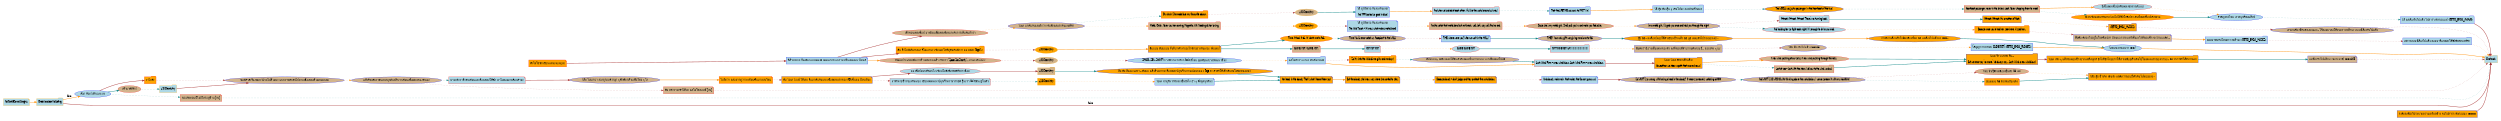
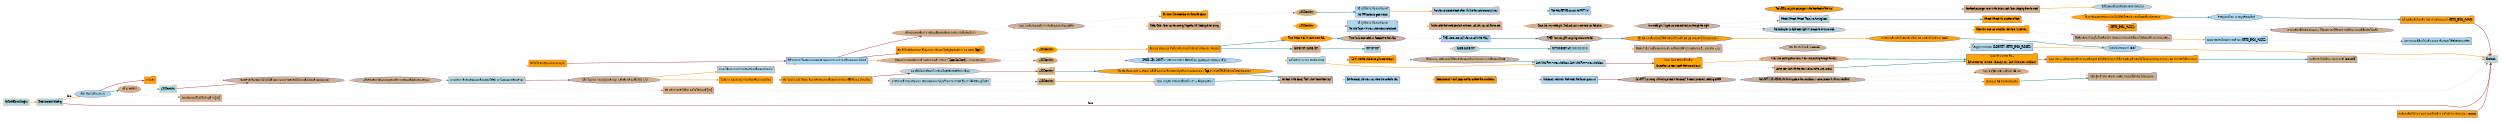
  digraph {
    fontname="Patrick Hand"
    rankdir=LR
    node [color=blue fillcolor=lightblue fontname="Patrick Hand" shape=ellipse style=filled]
    edge [color=darkorange fontname="Patrick Hand" style=dotted]
    "AoiRank5Convo8 begins." [color=orange shape=note]
    n2 [color=orange label="Check boolean AoiDating" shape=folder]
    n3 [label="ก๊อก ก๊อก! เค้าเองงงงง"]
    "Chat ends." [color=orange shape=folder]
    n5 [color=red fillcolor=orange label="ว่าไงจ๊ะ" shape=folder]
    n6 [color=red fillcolor=tan label="เข้ามาสิที่รัก!"]
    n7 [color=red fillcolor=tan label="ขออภัยตอนนี้ไม่มีใครอยู่บ้าน [จบ]" shape=note]
    n8 [fillcolor=tan label="พอดีกำลังร้องเพลงโปรดไปด้วยน่ะ แบบว่าขยับตัวไปตามเนื้อเพลงด้วยตลอดเลย"]
    n9 [color=orange label="+10 Chemistry" shape=folder]
    n10 [fillcolor=tan label="แล้วก็สงสัยว่ามันคงสนุกดีนะถ้าเราเขียนเนื้อเพลงของตัวเอง"]
    n11 [color=red fillcolor=orange label="ถึงไม่ใช่นักเขียนแต่จะลองดูนะ" shape=note]
    n12 [color=red label="น่าจะดีกว่าถ้าตัวเขียนและร้องเพลงให้ฟัง เราไม่ค่อยเก่งเรื่องคำน่ะ" shape=note]
    n13 [color=red fillcolor=tan label="อืม หวังว่าจะทำได้นะ แต่ไม่ใช่ตอนนี้ [จบ]" shape=note]
    n14 [label="ก็ด้ายยยยย งั้นเลือกแนวเพลงสิ เพลงแรกของเราจะเป็นเพลงแนวไหนดี" shape=note]
    n15 [fillcolor=tan label="โอ้ย ไม่เอาน่า ลองดูก่อนสิ สนุก ๆ ฝึกยืดกล้ามเนื้อใหม่ ๆ ไง"]
    n16 [color=red fillcolor=tan label="เค้าชอบเพลงป็อป มาเขียนเนื้อเพลงที่เหมาะกับการเต้นกันดีกว่า\n"]
    n17 [color=red fillcolor=orange label="อืม ถ้าไม่มีเสียงกลอง ก็ไม่เอานะ เขียนอะไรที่ดุดันกันดีกว่า แนวเพลง Rage ไง" shape=folder]
    n18 [color=red fillcolor=tan label="มีเพลงประเภทหนึ่งจากบ้านเกิดของเค้า เรียกว่า \"Space Sea Shanty\"... มาลองกันเถอะ"]
+   n19 [color=red label="โอเค ได้เลย เรามาร่วมกันเขียนเนื้อเพลงกันเถอะ" shape=note]
    n20 [color=red fillcolor=orange label="ไม่ดีกว่า แต่อยากดูว่าจะเขียนขึ้นมาแบบไหน" shape=note]
    n21 [fillcolor=tan label="โอเค มาเริ่มกันเลยดีกว่า เริ่มตั้งแต่แรกกันเลยที่รัก"]
    n22 [color=orange fillcolor=orange label="+10 Chemistry"]
    n23 [color=orange fillcolor=tan label="+10 Chemistry"]
    n24 [fillcolor=orange label="อืม โอเค โอเค! ได้เลย งั้นมาเริ่มกันเลย เนื้อเพลงแรกของ AOI เป็นแนวไหนดีนะ" shape=note]
    n25 [color=red fillcolor=orange label="Oh, oh oh! She made blue my favourite colour." shape=folder]
    n26 [color=red fillcolor=tan label="Metal. Chick. Never saw her coming. Magnetic. Wit. Needing all her loving." shape=folder]
    n27 [fillcolor=orange label="อืมมมม อืมมมมม งั้นก็มาทำลายอะไรซักอย่างกันเถอะ เริ่มเลย!" shape=note]
    n28 [label="SPACE...SEA...SHANTY บางทีเราควรเรียก Amir ดีไหม ดูเหมือนเขาถนัดแนวนี้นะ"]
    n29 [color=red label="แนวป็อปแบบที่ชอบไง เขียนในสิ่งที่ถนัดสิจ๊ะสาวน้อย"]
    n30 [color=red label="มาทำลายข้าวของกันเถอะ เขียนเพลงแนวปลุกเร้าความโกรธสิ รู้นะว่า Aoi มีมันอยู่ในตัว" shape=note]
    n31 [color=orange fillcolor=tan label="+10 Chemistry"]
    n32 [color=orange fillcolor=orange label="+10 Chemistry"]
    n33 [color=red fillcolor=orange label="Time. It took it all. It. Wants me to fall."]
    n34 [color=red fillcolor=tan label="CLONE. ROT. CLONE. ROT." shape=note]
-   n35 [label="แต่ไม่ดีกว่า เอาละ ตัวเริ่มก่อนดิ" shape=folder]
+   n35 [color=red label="แต่ไม่ดีกว่า เอาละ ตัวเริ่มก่อนดิ" shape=folder]
    n36 [color=orange fillcolor=tan label="+10 Chemistry" shape=folder]
-   n37 [color=orange fillcolor=orange label="+20 Chemistry" shape=note]
+   n37 [color=orange fillcolor=tan label="+20 Chemistry" shape=note]
    n38 [label="โอ้ ดูโอ้เหรอ งั้นลองกันเลย:\n\nAnd 1999 looked so good in blue!" shape=note]
    n39 [label="โอ้ ดูโอ้เหรอ งั้นลองกันเลย:\n\nThe Void Touch - it knows what makes metal bend!" shape=note]
    n40 [fillcolor=tan label="Time! You'll never catch us, faceplant to the WALL!"]
    n41 [color=red label="ROT ROT ROT" shape=note]
    n42 [color=red fillcolor=orange label="\"So it's into the Void all me girls and me boys\"" shape=folder]
    n43 [color=red label="Dust. Wind. Firm - a new wind blows. Dust. Wind. Firm - a new wind blows." shape=note]
    n44 [fillcolor=orange label="อ้อ อือ อ้อออ แต่ว่า... อืมมม แล้วถ้าอยากจะร้องเพลงปลุกเร้าอารมณ์แบบแนว Rage ล่ะ ตัวทำให้เค้าเริ่มสนใจนิดหน่อยน่ะ"]
    n45 [label="โอเค มาดูกันว่ามันจะเป็นยังไง ฮ่า ๆ ฟังดูสนุกดีนะ" shape=note]
    n46 [color=red label="And when we looked at each other, it's like the world around us knew!" shape=folder]
    n47 [color=red fillcolor=tan label="And to watch that metal bend but not break, well, let's say we'll find no end." shape=folder]
    n48 [label="TIME, where were you? When we wait in the MALL!" shape=note]
    n49 [color=red label="CLONE CLONE ROT"]
    n50 [fillcolor=tan label="อืมมมมม... เหมือนเคยได้ยินตัวฮัมเพลงนั้นมาก่อนนะ เอาเนื้อเพลงใหม่สิ"]
    n51 [fillcolor=orange label="โอเค โอเค ถึงตาเค้าแล้ว:\n\nWe weather, we steer, a path that no one knows!" shape=folder]
-   n52 [fillcolor=orange label="Her head. In the clouds. That's what I heard them say!" shape=note]
+   n52 [fillcolor=tan label="Her head. In the clouds. That's what I heard them say!" shape=note]
    n53 [label="That the LIFETIME was ours to PARTY in!" shape=folder]
    n54 [color=red fillcolor=tan label="Cause she's my metal girl. She'll pull you in, and make you feel alive."]
    n55 [fillcolor=tan label="TIME?! Your only gift was giving me a love to fall"]
    n56 [color=red label="ROTTING EVERY DAY!!!!!!!!!!!!!!!!!!!!!!!" shape=folder]
    n57 [color=red fillcolor=tan label="A new wind, pushing at our sails. A new wind, pushing through the rails."]
    n58 [color=red fillcolor=tan label="Lost at sea - lost with the stars. We bow to the wind, we bow!" shape=folder]
-   n59 [fillcolor=orange label="But the clouds, she knew, was where she wanted to stay." shape=note]
-   n60 [label="โอ้ อุ๊ย อืม คุ้น ๆ เกินไปนะ ลองอีกครั้งเถอะ" shape=folder]
+   n59 [label="But the clouds, she knew, was where she wanted to stay." shape=note]
    n61 [fillcolor=tan label="I'm a metal girl. I'll grab you once and hold you through the night"]
    n62 [fillcolor=orange label="อุ๊ย อิอิ... คงต้องปล่อยให้ตัวเขียนบ้างแล้ว อิอิ อุอิ เผลอตัวไปซะเยอะเลย..."]
    n63 [fillcolor=tan label="อืมคิดว่านี่อาจเป็นเพลงของตัว แต่ก็ชอบที่ทำมาจนถึงตอนนี้... ชอบจริง ๆ นะ" shape=folder]
    n64 [fillcolor=orange label="โอเค ว้าว เก่งจัง งั้น...\n\nBut we never say 'no more'. We always say... Dust. Wind. a new wind blows!" shape=folder]
    n65 [fillcolor=orange label="Because clouds - don't judge, and they protect the world below." shape=note]
    n66 [fillcolor=orange label="The WORLD was just a passenger, in the Heartbeat of the two!"]
    n67 [color=red label="Attract. Attract. Attract. There's no turning back." shape=folder]
    n68 [color=red label="And holding her so tight each night, it's enough to drive you mad."]
    n69 [fillcolor=orange label="บางทีอาจต้องเก็บไปคิดเรื่องนี้ต่อ อิอิ แต่ต้องไปแล้วนะ xoxo..."]
    n70 [fillcolor=tan label="โอ๊ย ต้องรีบไปแล้ว xxooxxoo"]
    n71 [fillcolor=orange label="โอเค จริง ๆ แล้วมันค่อนข้างยากแต่ก็สนุกดี ยังไงก็ยังไม่อยากให้เราเหนื่อยเร็วเกินไปในเพลงแรกของเรานะ... คิดว่าเราทำได้ดีมากเลย" shape=folder]
    n72 [label="And clouds, make rain, that makes the flowers growwww!" shape=note]
    n73 [color=red fillcolor=tan label="Heartbeat passenger, never in the drivers seat. Never stopping them to meet." shape=note]
    n74 [fillcolor=orange label="Attract. Attract. It's a matter of fact." shape=note]
-   n75 [color=red fillcolor=orange label="Because once you've had her, seen here, kissed her..." shape=folder]
+   n75 [color=red fillcolor=orange label="Chemistry once you've had her, seen here, kissed her..." shape=folder]
    n76 [label="(เพลงแรกของเรา xoxo)"]
    n77 [label="(สัญญาว่าจะชอบ CLONE ROT) <RETRO_EMOJI_FLOWERS>" shape=folder]
    n78 [fillcolor=tan label="แต่ต้องรีบไปแล้วนะ พ่อกะลาสี! xoxoxoXO!" shape=note]
    n79 [fillcolor=tan label="So WHAT'S so wrong, with having a head in the clouds? It means someone's watching outtttt"]
    n80 [color=red label="นี่เป็นเพลงป็อปหรือเพลงบัลลาดกันแน่"]
    n81 [color=red fillcolor=orange label="นี่เราเขียนเพลงบัลลาดโดยไม่ได้ตั้งใจรึเปล่า อันนี้เพลงป็อปจริงเหรอ"]
    n82 [fillcolor=orange label="<RETRO_EMOJI_MUSIC2>" shape=folder]
    n83 [fillcolor=tan label="อื้อหือ คิดอะไรอยู่ในใจหรือเปล่า มีคนบอกว่าดนตรีเป็นอะไรที่ค่อนข้างจะโรแมนติก..." shape=note]
    n84 [fillcolor=tan label="And WHAT'S SO WRONG with thinking above the world below, i wanna scream it with my mouthhh!"]
    n85 [label="สำคัญตรงไหน เราสนุกก็พอแล้วนี่"]
    n86 [fillcolor=tan label="เราเก่งเรื่องนี้กันจังเลยเนอะ... ไว้ค่อยมาต่อให้จบคราวหน้านะ ตอนนี้ต้องรีบไปแล้ว"]
    n87 [label="ค่อยมาพบกันใหม่คราวหน้านะ <RETRO_EMOJI_MUSIC2>" shape=folder]
    n88 [color=red fillcolor=tan label="โหย นั่นรู้สึกเหมือนเป็นตัว Aoi เลย"]
    n89 [color=red fillcolor=orange label="นั่นแหละ Aoi ตัวจริงเสียงจริง" shape=note]
-   n90 [label="โอ้ แต่ต้องรีบไปแล้ว ไปล่ารางวัลก่อนนะ! <RETRO_EMOJI_AWHUG>" shape=folder]
+   n90 [fillcolor=orange label="โอ้ แต่ต้องรีบไปแล้ว ไปล่ารางวัลก่อนนะ! <RETRO_EMOJI_AWHUG>" shape=folder]
    n91 [label="เพราะตอนนี้ต้องไปแล้ว ค่อยมาร้องเพลงให้ฟังทีหลังนะที่รัก" shape=folder]
-   n92 [fillcolor=orange label="โอ๊ย อุ๊ย บ้าจริง เขินจัง แต่คิดว่าตอนนี้ทำเกินไปหน่อยละ..." shape=folder]
+   n92 [fillcolor=tan label="โอ๊ย อุ๊ย บ้าจริง เขินจัง แต่คิดว่าตอนนี้ทำเกินไปหน่อยละ..." shape=folder]
    n93 [fillcolor=orange label="สงสัยคงต้องไประบายความเครียดบ้าง ขอไปล่ารางวัลก่อนนะ xoxoxox" shape=note]
    "AoiRank5Convo8 begins." -> n2 [style=bold]
    n2 -> n3 [label=false style=bold]
    n2 -> "Chat ends." [color=brown label=false style=bold]
    n3 -> n5 [color=brown style=bold]
    n3 -> n6 [color=teal style=bold]
    n3 -> n7 [color=teal]
    n5 -> n8 [color=brown]
    n6 -> n9 [color=teal]
    n7 -> "Chat ends." [color=teal]
    n8 -> n10
    n9 -> n8 [color=brown style=bold]
+   n10 -> n11
    n10 -> n12 [color=teal]
    n10 -> n13 [color=brown]
    n11 -> n14 [color=brown style=bold]
    n12 -> n15 [color=brown style=bold]
    n13 -> "Chat ends." [color=brown]
    n14 -> n16 [color=brown style=bold]
    n14 -> n17 [color=brown style=bold]
    n14 -> n18 [style=bold]
+   n15 -> n19 [style=bold]
    n15 -> n20 [style=bold]
    n16 -> n21
    n17 -> n22 [color=brown]
    n18 -> n23 [color=brown]
+   n19 -> n14
    n20 -> n24 [color=brown]
    n21 -> n25 [color=teal]
    n21 -> n26
    n22 -> n27 [style=bold]
    n23 -> n28 [color=brown]
    n24 -> n29 [color=brown style=bold]
    n24 -> n30 [color=brown]
    n25 -> n31 [color=brown]
    n26 -> n32
    n27 -> n33 [color=teal style=bold]
    n27 -> n34 [color=teal style=bold]
    n28 -> n35
    n29 -> n36 [color=brown style=bold]
    n30 -> n37 [color=teal]
    n31 -> n38 [color=teal style=bold]
    n32 -> n39 [color=brown]
-   n33 -> n40 [color=teal]
+   n33 -> n40 [color=teal style=bold]
    n34 -> n41 [color=teal style=bold]
    n35 -> n42 [color=brown]
    n35 -> n43 [style=bold]
    n36 -> n44 [color=teal style=bold]
-   n37 -> n45
+   n37 -> n45 [style=bold]
    n38 -> n46 [style=bold]
    n39 -> n47
    n40 -> n48 [color=brown]
    n41 -> n49
    n42 -> n50 [color=teal]
    n43 -> n51 [color=brown style=bold]
    n44 -> n52 [color=teal style=bold]
    n45 -> n52 [color=teal style=bold]
    n46 -> n53 [color=teal]
    n47 -> n54
    n48 -> n55 [color=teal style=bold]
    n49 -> n56 [color=teal style=bold]
    n50 -> n43 [color=teal style=bold]
    n51 -> n57 [style=bold]
    n51 -> n58 [color=teal]
-   n52 -> n59 [style=bold]
-   n53 -> n60 [style=bold]
+   n52 -> n59
    n54 -> n61
    n55 -> n62 [color=teal style=bold]
    n56 -> n63
    n57 -> n64 [color=teal style=bold]
    n58 -> n64 [color=teal style=bold]
    n59 -> n65
-   n60 -> n66 [color=teal]
    n61 -> n67 [color=brown]
    n61 -> n68 [color=teal]
    n62 -> n69 [style=bold]
    n63 -> n70 [color=brown]
    n64 -> n71 [color=brown style=bold]
    n65 -> n72 [color=brown]
    n66 -> n73 [color=teal]
    n67 -> n74 [color=teal style=bold]
    n68 -> n75
    n69 -> n76 [color=teal style=bold]
    n70 -> n77
    n71 -> n78 [color=teal style=bold]
    n72 -> n79 [color=brown style=bold]
    n73 -> n80 [style=bold]
    n73 -> n81 [color=teal]
    n74 -> n82
    n75 -> n83 [color=brown]
    n76 -> "Chat ends." [style=bold]
    n77 -> n76 [style=bold]
    n78 -> "Chat ends." [color=brown]
    n79 -> n84 [color=teal]
    n80 -> n85
    n81 -> n85 [color=teal style=bold]
    n82 -> n86 [color=brown]
    n83 -> n87 [style=bold]
    n84 -> n88 [color=brown]
    n84 -> n89 [color=teal]
-   n85 -> n90 [color=teal]
+   n85 -> n90 [color=teal style=bold]
    n86 -> "Chat ends." [color=brown]
    n87 -> n91 [color=brown]
    n88 -> n92
    n89 -> n92 [color=teal style=bold]
    n90 -> "Chat ends." [color=brown style=bold]
    n91 -> "Chat ends."
    n93 -> "Chat ends." [color=brown style=bold]
  }
